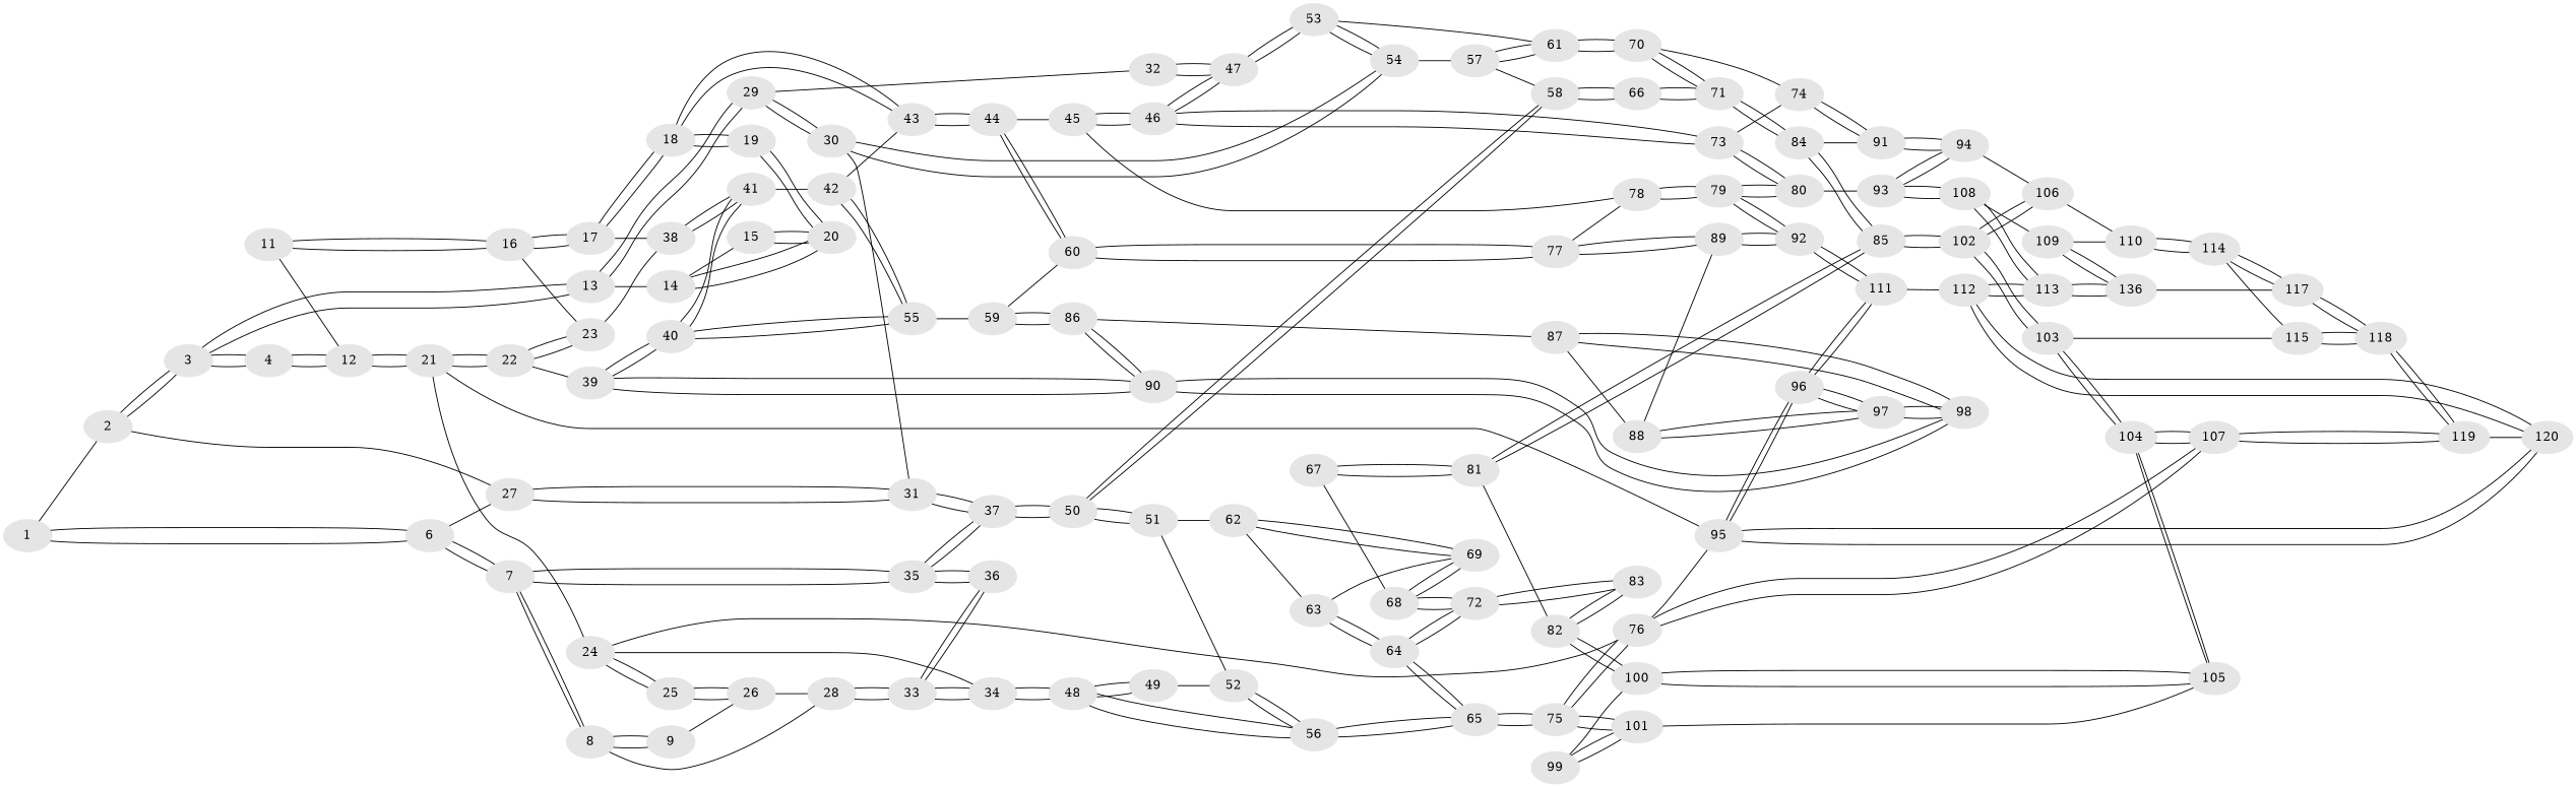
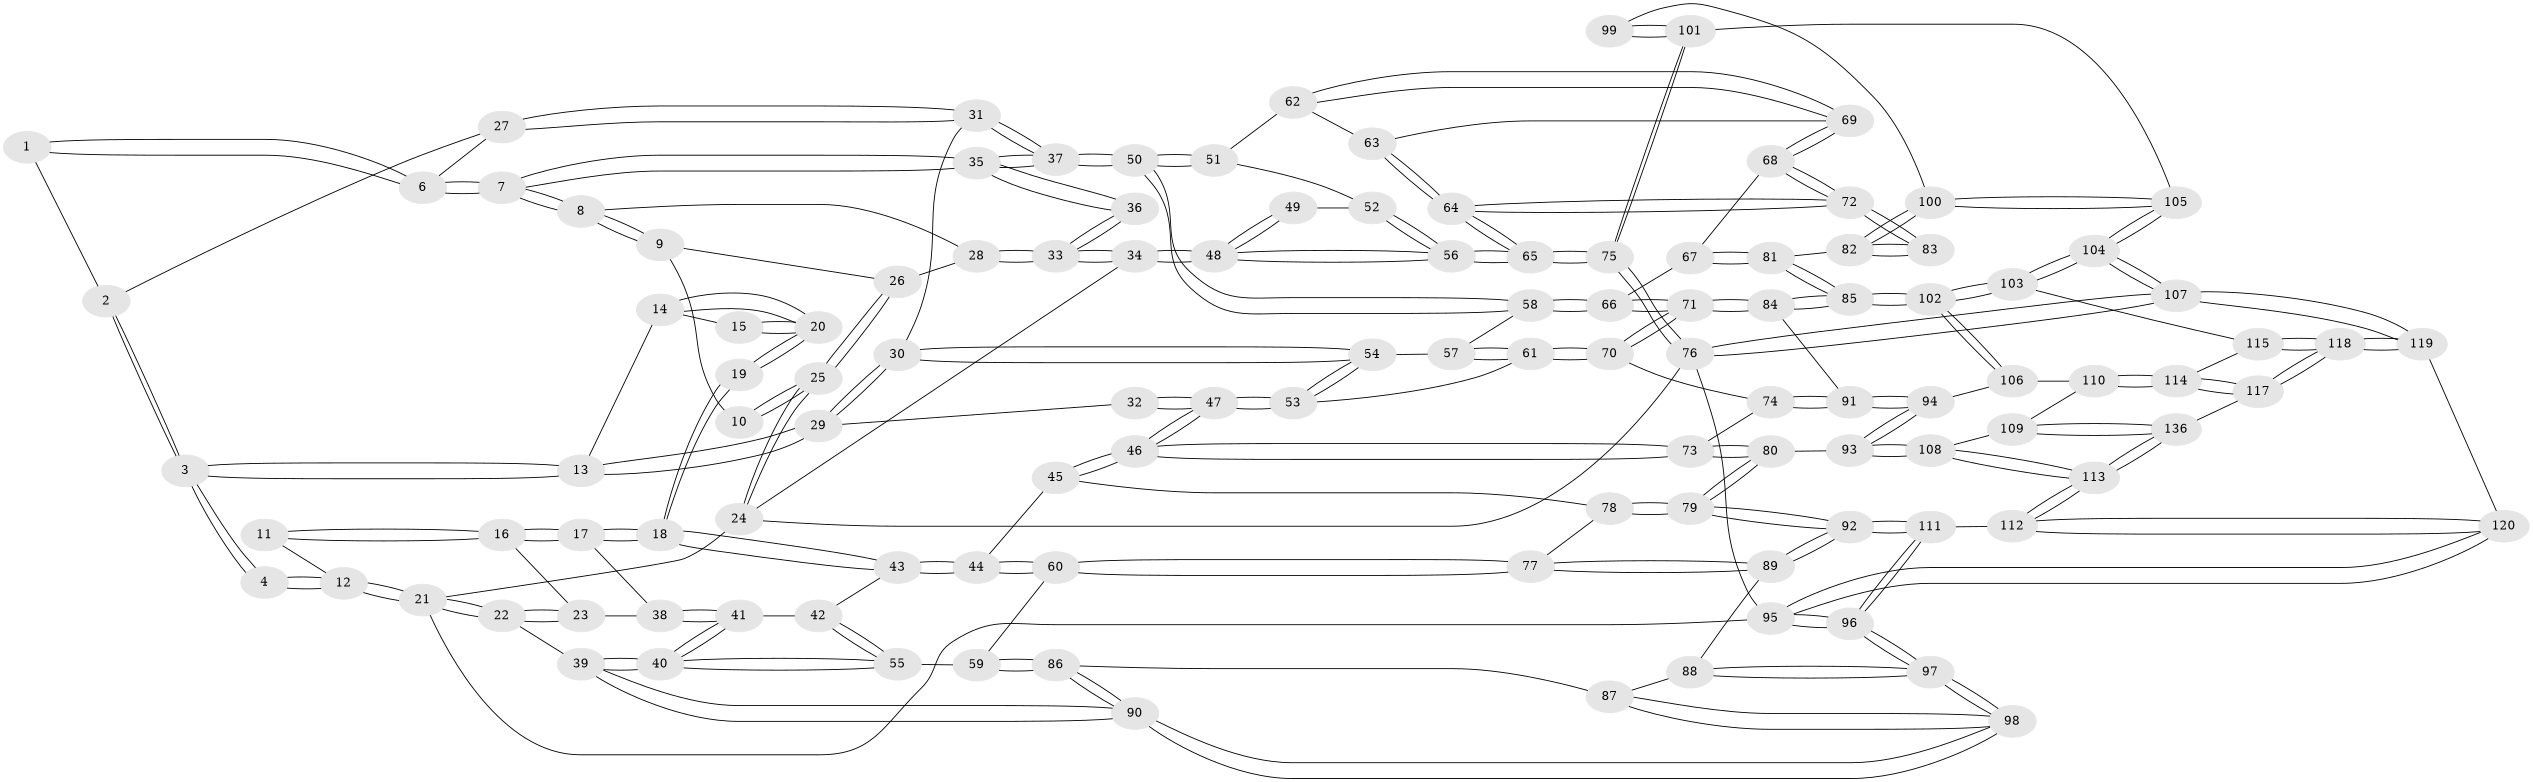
  graph {
    rankdir=LR
    node [color=gray90 style=filled]
    1
    2
    6
    3
    27
    7
    4
    13
    31
    12
    14
    29
    21
+   10
    25
    8
    35
    9
    28
    37
    36
    26
    33
    11
    16
    17
    23
    22
    24
    95
    15
    20
    32
    30
    18
    38
    19
    43
    41
    44
    47
    39
    34
    76
    96
    120
    40
    90
    48
    107
    54
    57
    50
    53
    49
    56
    51
    58
    42
    55
    98
    59
    45
    60
    46
    78
    77
    73
    79
    74
    80
    61
    52
    65
    62
    66
    63
    69
    70
    86
    75
    67
    71
    87
    89
    64
    72
    83
    101
    68
    81
    84
    82
    85
    91
    93
    94
    105
    119
    92
    111
    108
    100
    102
    106
    103
    88
    97
    112
    109
    113
    110
    99
    104
    115
    118
    114
    n118 [label=136]
    117
    1 -- 2
    1 -- 6
    1 -- 6
    2 -- 3
    2 -- 3
    2 -- 27
    6 -- 27
    6 -- 7
    6 -- 7
    3 -- 4
    3 -- 4
    3 -- 13
    3 -- 13
    27 -- 31
    27 -- 31
    7 -- 8
    7 -- 8
    7 -- 35
    7 -- 35
    4 -- 12
    4 -- 12
    13 -- 14
    13 -- 29
    13 -- 29
    31 -- 37
    31 -- 37
    12 -- 21
    12 -- 21
    14 -- 15
    14 -- 20
    14 -- 20
    29 -- 32
    29 -- 30
    29 -- 30
    21 -- 22
    21 -- 22
    21 -- 24
    21 -- 95
+   10 -- 25
+   10 -- 25
    25 -- 26
    25 -- 26
    8 -- 9
    8 -- 9
    8 -- 28
    35 -- 37
    35 -- 37
    35 -- 36
    35 -- 36
+   9 -- 10
    9 -- 26
    28 -- 33
    28 -- 33
    37 -- 50
    37 -- 50
    26 -- 28
    33 -- 36
    33 -- 36
    33 -- 34
    33 -- 34
    11 -- 12
    11 -- 16
    11 -- 16
    16 -- 17
    16 -- 17
    16 -- 23
    17 -- 18
    17 -- 18
    17 -- 38
    23 -- 38
    22 -- 23
    22 -- 23
    22 -- 39
    24 -- 25
    24 -- 25
    24 -- 34
    24 -- 76
    95 -- 96
    95 -- 96
    95 -- 120
    95 -- 120
    15 -- 20
    15 -- 20
    32 -- 47
    32 -- 47
    30 -- 31
    30 -- 54
    30 -- 54
    18 -- 19
    18 -- 19
    18 -- 43
    18 -- 43
    38 -- 41
    38 -- 41
    19 -- 20
    19 -- 20
    43 -- 44
    43 -- 44
    41 -- 42
    44 -- 45
    44 -- 60
    44 -- 60
    47 -- 53
    47 -- 53
    39 -- 40
    39 -- 40
    39 -- 90
    39 -- 90
    34 -- 48
    34 -- 48
    76 -- 95
    76 -- 107
    76 -- 107
    96 -- 111
    96 -- 111
    96 -- 97
    96 -- 97
    40 -- 41
    40 -- 41
    40 -- 55
    40 -- 55
    90 -- 98
    90 -- 98
    48 -- 49
    48 -- 49
    48 -- 56
    48 -- 56
    107 -- 119
    107 -- 119
    54 -- 57
    57 -- 58
    57 -- 61
    57 -- 61
    50 -- 51
    50 -- 51
    50 -- 58
    50 -- 58
    53 -- 54
    53 -- 54
    53 -- 61
    49 -- 52
    56 -- 65
    56 -- 65
    51 -- 52
    51 -- 62
    58 -- 66
    58 -- 66
    42 -- 43
    42 -- 55
    42 -- 55
    55 -- 59
    59 -- 60
    59 -- 86
    59 -- 86
    45 -- 46
    45 -- 46
    45 -- 78
    60 -- 77
    60 -- 77
    46 -- 47
    46 -- 47
    46 -- 73
    46 -- 73
    78 -- 79
    78 -- 79
    77 -- 78
    77 -- 89
    77 -- 89
    73 -- 74
    73 -- 80
    73 -- 80
    79 -- 80
    79 -- 80
    79 -- 92
    79 -- 92
    74 -- 91
    74 -- 91
    80 -- 93
    61 -- 70
    61 -- 70
    52 -- 56
    52 -- 56
    65 -- 75
    65 -- 75
    62 -- 63
    62 -- 69
    62 -- 69
+   66 -- 67
    66 -- 71
    66 -- 71
    63 -- 69
    63 -- 64
    63 -- 64
    70 -- 74
    70 -- 71
    70 -- 71
    86 -- 90
    86 -- 90
    86 -- 87
    75 -- 76
    75 -- 76
    75 -- 101
    75 -- 101
    67 -- 68
    67 -- 81
    67 -- 81
    71 -- 84
    71 -- 84
    87 -- 98
    87 -- 98
    87 -- 88
    89 -- 92
    89 -- 92
    64 -- 65
    64 -- 65
    64 -- 72
    64 -- 72
    72 -- 83
    72 -- 83
    101 -- 105
    68 -- 69
    68 -- 69
    68 -- 72
    68 -- 72
    81 -- 82
    81 -- 85
    81 -- 85
    84 -- 85
    84 -- 85
    84 -- 91
    82 -- 83
    82 -- 83
    82 -- 100
    82 -- 100
    85 -- 102
    85 -- 102
    91 -- 94
    91 -- 94
    93 -- 94
    93 -- 94
    93 -- 108
    93 -- 108
    94 -- 106
    119 -- 120
    92 -- 111
    92 -- 111
    111 -- 112
    108 -- 109
    108 -- 113
    108 -- 113
    100 -- 105
    100 -- 105
    102 -- 106
    102 -- 106
    102 -- 103
    102 -- 103
    106 -- 110
    103 -- 104
    103 -- 104
    103 -- 115
    88 -- 89
    88 -- 97
    88 -- 97
    97 -- 98
    97 -- 98
    112 -- 120
    112 -- 120
    112 -- 113
    112 -- 113
    109 -- 110
    109 -- n118
    109 -- n118
    113 -- n118
    113 -- n118
    110 -- 114
    110 -- 114
    99 -- 101
    99 -- 101
    99 -- 100
    104 -- 107
    104 -- 107
    104 -- 105
    104 -- 105
    115 -- 118
    115 -- 118
    118 -- 119
    118 -- 119
    114 -- 115
    114 -- 117
    114 -- 117
    n118 -- 117
    117 -- 118
    117 -- 118
  }
